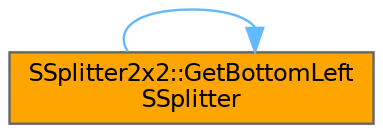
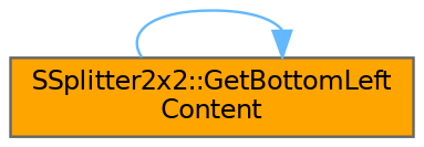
  digraph {
    rankdir=RL
-   n1 [color=gray40 fillcolor=orange fontcolor=black fontname=Helvetica fontsize=10 height=0.2 label="SSplitter2x2::GetBottomLeft\lSSplitter" shape=box style=filled width=0.4]
+   n1 [color=gray40 fillcolor=orange fontcolor=black fontname=Helvetica fontsize=10 height=0.2 label="SSplitter2x2::GetBottomLeft\lContent" shape=box style=filled width=0.4]
    n1 -> n1 [color=steelblue1 dir=back fontname=Helvetica fontsize=10 labelfontname=Helvetica labelfontsize=10 style=solid]
  }
